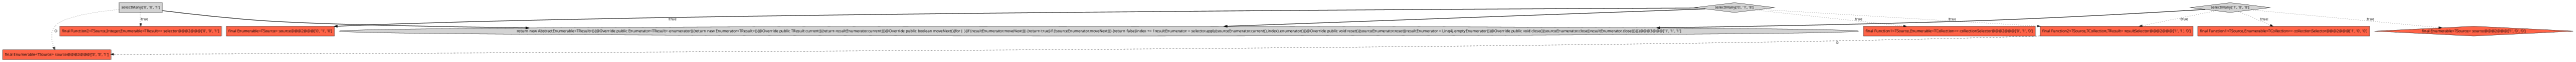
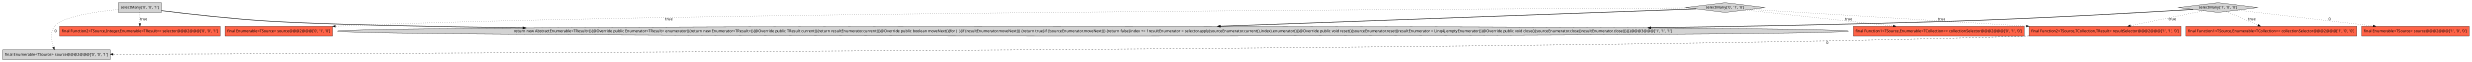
  digraph {
    fontname="Noto Sans"
    node [fillcolor=tomato fontname="Noto Sans" shape=box style=filled]
    edge [fontname="Noto Sans" style=dotted]
    n1 [fillcolor=lightgray label="selectMany['0', '0', '1']"]
    n2 [label="final Function2<TSource,Integer,Enumerable<TResult>> selector@@@2@@@['0', '0', '1']"]
    n3 [fillcolor=lightgray label="return new AbstractEnumerable<TResult>(){@Override public Enumerator<TResult> enumerator(){return new Enumerator<TResult>(){@Override public TResult current(){return resultEnumerator.current()}@Override public boolean moveNext(){for (  ){if (resultEnumerator.moveNext()) {return true}if (!sourceEnumerator.moveNext()) {return false}index += 1resultEnumerator = selector.apply(sourceEnumerator.current(),index).enumerator()}}@Override public void reset(){sourceEnumerator.reset()resultEnumerator = Linq4j.emptyEnumerator()}@Override public void close(){sourceEnumerator.close()resultEnumerator.close()}}}}@@@3@@@['1', '1', '1']" shape=ellipse]
-   n4 [label="final Enumerable<TSource> source@@@2@@@['0', '0', '1']"]
-   n5 [label="final Enumerable<TSource> source@@@2@@@['1', '0', '0']" shape=diamond]
+   n4 [fillcolor=lightgray label="final Enumerable<TSource> source@@@2@@@['0', '0', '1']"]
+   n5 [label="final Enumerable<TSource> source@@@2@@@['1', '0', '0']"]
    n6 [label="final Function1<TSource,Enumerable<TCollection>> collectionSelector@@@2@@@['0', '1', '0']"]
    n7 [label="final Enumerable<TSource> source@@@2@@@['0', '1', '0']"]
    n8 [label="final Function1<TSource,Enumerable<TCollection>> collectionSelector@@@2@@@['1', '0', '0']"]
    n9 [fillcolor=lightgray label="selectMany['0', '1', '0']" shape=diamond]
    n10 [label="final Function2<TSource,TCollection,TResult> resultSelector@@@2@@@['1', '1', '0']"]
    n11 [fillcolor=lightgray label="selectMany['1', '0', '0']" shape=diamond]
    n1 -> n2 [label=true]
    n1 -> n3 [style=bold]
    n1 -> n4 [label=0]
    n9 -> n3 [style=bold]
    n9 -> n6 [label=true]
-   n9 -> n7 [label=true style=bold]
+   n9 -> n7 [label=true]
    n9 -> n10 [label=true]
    n10 -> n4 [label=0 style=dashed]
    n11 -> n3 [style=bold]
-   n11 -> n5 [label=true]
+   n11 -> n5 [label=0]
    n11 -> n8 [label=true]
    n11 -> n10 [label=true]
  }
